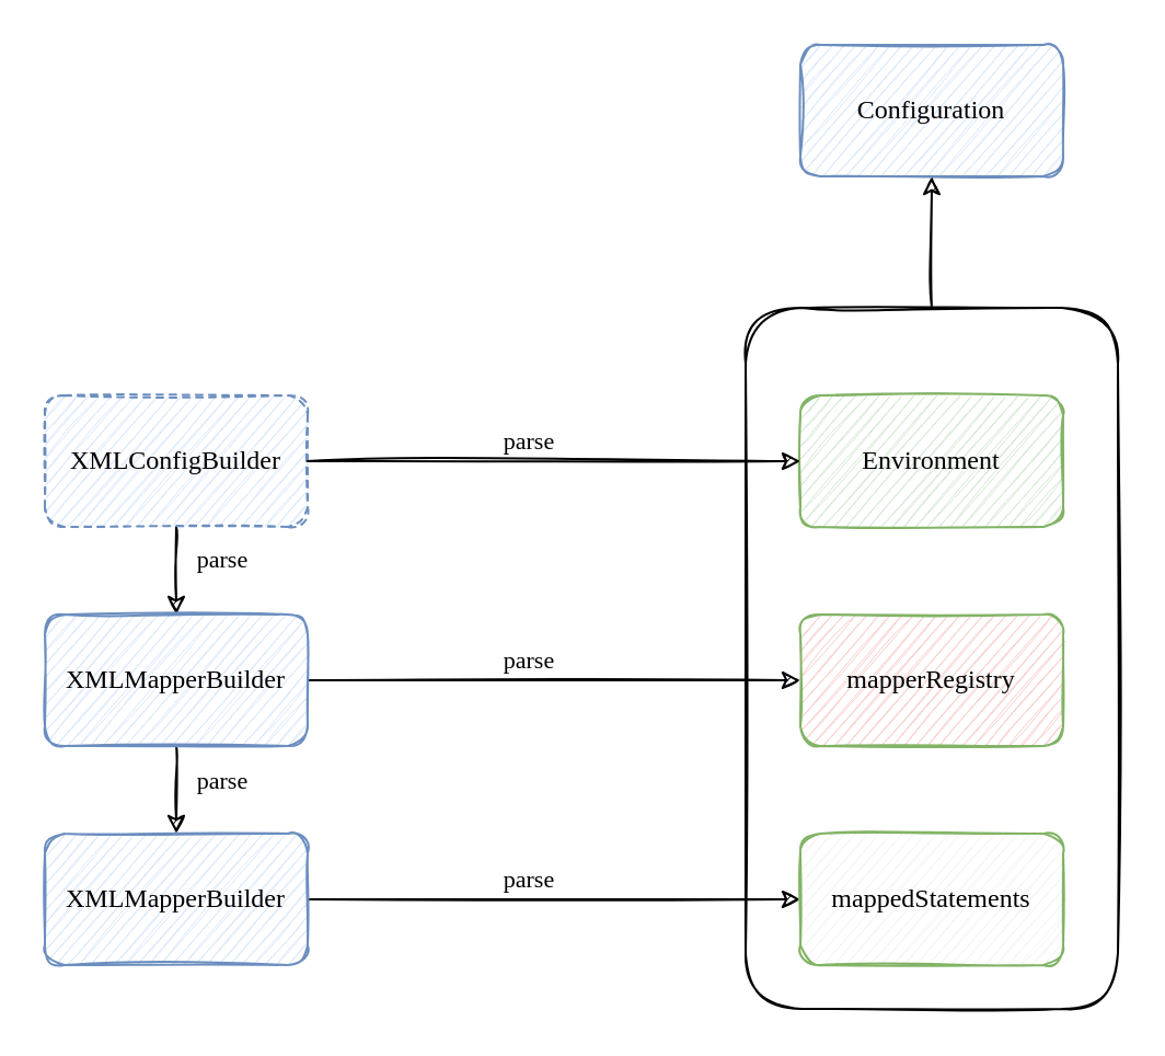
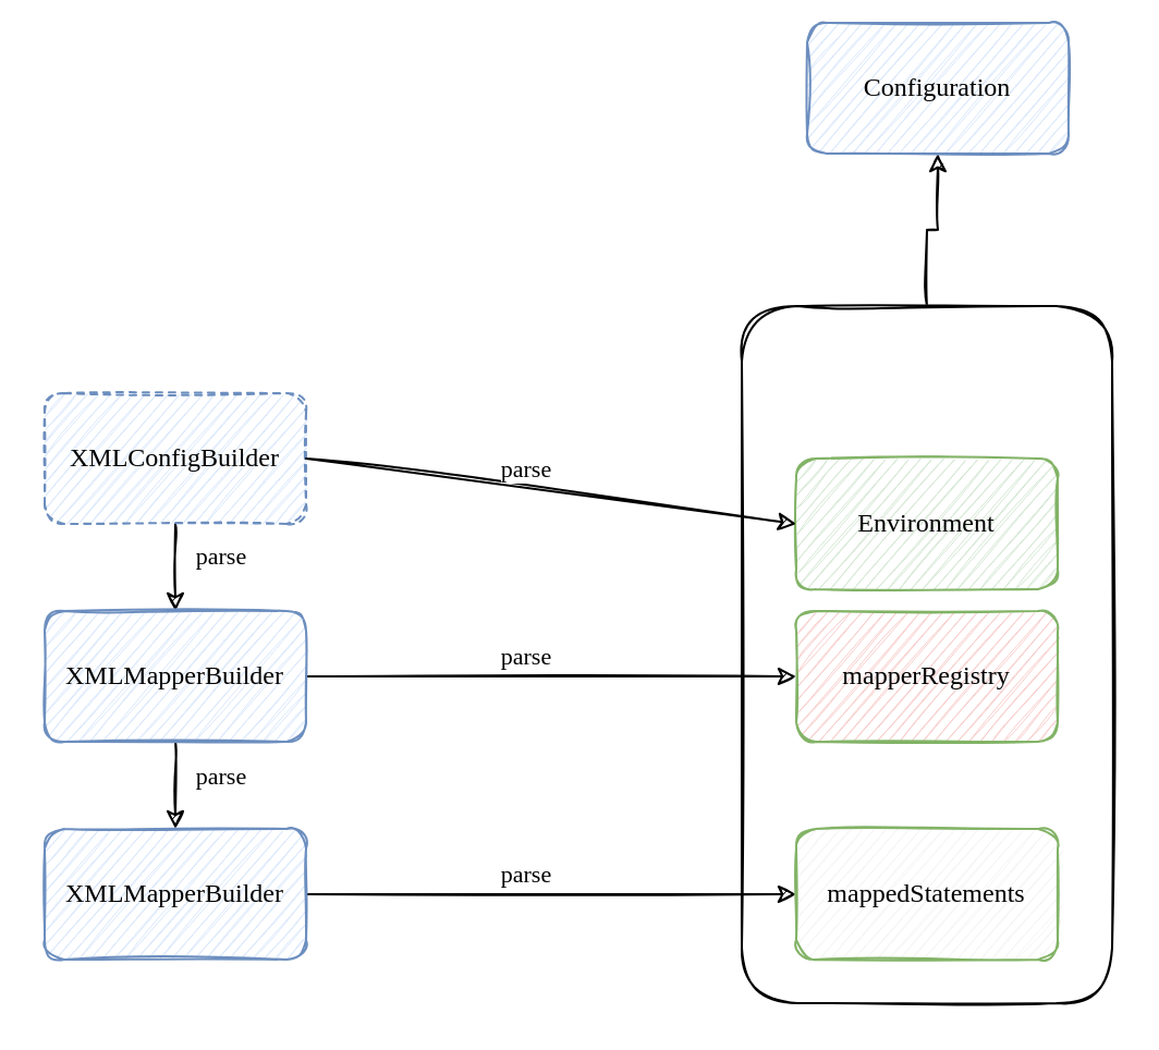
  <mxCell id="0" />
  <mxCell id="1" parent="0" />
  <mxCell id="2" value="" style="edgeStyle=orthogonalEdgeStyle;rounded=0;sketch=1;orthogonalLoop=1;jettySize=auto;html=1;fontFamily=Comic Sans MS;" edge="1" parent="1" source="4" target="15"><mxGeometry relative="1" as="geometry" /></mxCell>
  <mxCell id="3" value="parse" style="edgeLabel;html=1;align=center;verticalAlign=middle;resizable=0;points=[];fontFamily=Comic Sans MS;" vertex="1" connectable="0" parent="2"><mxGeometry x="-0.312" y="-3" relative="1" as="geometry"><mxPoint x="23" as="offset" /></mxGeometry></mxCell>
  <mxCell id="4" value="XMLConfigBuilder" style="rounded=1;whiteSpace=wrap;html=1;fillColor=#dae8fc;strokeColor=#6c8ebf;shadow=0;fontFamily=Comic Sans MS;gradientColor=none;sketch=1;dashed=1;" vertex="1" parent="1"><mxGeometry x="20" y="180" width="120" height="60" as="geometry" /></mxCell>
  <mxCell id="5" style="edgeStyle=orthogonalEdgeStyle;rounded=0;sketch=1;orthogonalLoop=1;jettySize=auto;html=1;entryX=0.5;entryY=1;entryDx=0;entryDy=0;fontFamily=Comic Sans MS;" edge="1" parent="1" source="6" target="8"><mxGeometry relative="1" as="geometry" /></mxCell>
  <mxCell id="6" value="" style="rounded=1;whiteSpace=wrap;html=1;shadow=0;sketch=1;fontFamily=Comic Sans MS;gradientColor=none;" vertex="1" parent="1"><mxGeometry x="340" y="140" width="170" height="320" as="geometry" /></mxCell>
- <mxCell id="7" value="Environment" style="rounded=1;whiteSpace=wrap;html=1;fillColor=#d5e8d4;strokeColor=#82b366;shadow=0;fontFamily=Comic Sans MS;sketch=1;" vertex="1" parent="1"><mxGeometry x="365" y="180" width="120" height="60" as="geometry" /></mxCell>
- <mxCell id="8" value="Configuration" style="rounded=1;whiteSpace=wrap;html=1;fillColor=#dae8fc;strokeColor=#6c8ebf;shadow=0;fontFamily=Comic Sans MS;gradientColor=none;sketch=1;" vertex="1" parent="1"><mxGeometry x="365" y="20" width="120" height="60" as="geometry" /></mxCell>
+ <mxCell id="7" value="Environment" style="rounded=1;whiteSpace=wrap;html=1;fillColor=#d5e8d4;strokeColor=#82b366;shadow=0;fontFamily=Comic Sans MS;sketch=1;" vertex="1" parent="1"><mxGeometry x="365" y="210" width="120" height="60" as="geometry" /></mxCell>
+ <mxCell id="8" value="Configuration" style="rounded=1;whiteSpace=wrap;html=1;fillColor=#dae8fc;strokeColor=#6c8ebf;shadow=0;fontFamily=Comic Sans MS;gradientColor=none;sketch=1;" vertex="1" parent="1"><mxGeometry x="370" y="10" width="120" height="60" as="geometry" /></mxCell>
  <mxCell id="9" value="" style="endArrow=classic;html=1;rounded=0;fontFamily=Comic Sans MS;exitX=1;exitY=0.5;exitDx=0;exitDy=0;entryX=0;entryY=0.5;entryDx=0;entryDy=0;sketch=1;" edge="1" parent="1" source="4" target="7"><mxGeometry width="50" height="50" relative="1" as="geometry"><mxPoint x="250" y="340" as="sourcePoint" /><mxPoint x="300" y="290" as="targetPoint" /></mxGeometry></mxCell>
  <mxCell id="10" value="parse" style="edgeLabel;html=1;align=center;verticalAlign=middle;resizable=0;points=[];fontFamily=Comic Sans MS;" vertex="1" connectable="0" parent="9"><mxGeometry x="-0.04" relative="1" as="geometry"><mxPoint x="-8" y="-10" as="offset" /></mxGeometry></mxCell>
  <mxCell id="11" value="" style="edgeStyle=orthogonalEdgeStyle;rounded=0;sketch=1;orthogonalLoop=1;jettySize=auto;html=1;fontFamily=Comic Sans MS;" edge="1" parent="1" source="15" target="16"><mxGeometry relative="1" as="geometry" /></mxCell>
  <mxCell id="12" value="parse" style="edgeLabel;html=1;align=center;verticalAlign=middle;resizable=0;points=[];fontFamily=Comic Sans MS;" vertex="1" connectable="0" parent="11"><mxGeometry x="-0.076" y="1" relative="1" as="geometry"><mxPoint x="-4" y="-9" as="offset" /></mxGeometry></mxCell>
  <mxCell id="13" value="" style="edgeStyle=orthogonalEdgeStyle;rounded=0;sketch=1;orthogonalLoop=1;jettySize=auto;html=1;fontFamily=Comic Sans MS;" edge="1" parent="1" source="15" target="19"><mxGeometry relative="1" as="geometry" /></mxCell>
  <mxCell id="14" value="parse" style="edgeLabel;html=1;align=center;verticalAlign=middle;resizable=0;points=[];fontFamily=Comic Sans MS;" vertex="1" connectable="0" parent="13"><mxGeometry x="-0.275" y="-2" relative="1" as="geometry"><mxPoint x="22" as="offset" /></mxGeometry></mxCell>
  <mxCell id="15" value="XMLMapperBuilder" style="rounded=1;whiteSpace=wrap;html=1;fillColor=#dae8fc;strokeColor=#6c8ebf;shadow=0;fontFamily=Comic Sans MS;gradientColor=none;sketch=1;" vertex="1" parent="1"><mxGeometry x="20" y="280" width="120" height="60" as="geometry" /></mxCell>
  <mxCell id="16" value="mapperRegistry" style="rounded=1;whiteSpace=wrap;html=1;fillColor=#f8cecc;strokeColor=#82b366;shadow=0;fontFamily=Comic Sans MS;sketch=1;" vertex="1" parent="1"><mxGeometry x="365" y="280" width="120" height="60" as="geometry" /></mxCell>
  <mxCell id="17" value="" style="edgeStyle=orthogonalEdgeStyle;rounded=0;sketch=1;orthogonalLoop=1;jettySize=auto;html=1;fontFamily=Comic Sans MS;" edge="1" parent="1" source="19" target="20"><mxGeometry relative="1" as="geometry" /></mxCell>
  <mxCell id="18" value="parse" style="edgeLabel;html=1;align=center;verticalAlign=middle;resizable=0;points=[];fontFamily=Comic Sans MS;" vertex="1" connectable="0" parent="17"><mxGeometry x="0.147" y="-3" relative="1" as="geometry"><mxPoint x="-29" y="-13" as="offset" /></mxGeometry></mxCell>
  <mxCell id="19" value="XMLMapperBuilder" style="rounded=1;whiteSpace=wrap;html=1;fillColor=#dae8fc;strokeColor=#6c8ebf;shadow=0;fontFamily=Comic Sans MS;gradientColor=none;sketch=1;" vertex="1" parent="1"><mxGeometry x="20" y="380" width="120" height="60" as="geometry" /></mxCell>
  <mxCell id="20" value="mappedStatements" style="rounded=1;whiteSpace=wrap;html=1;fillColor=#f5f5f5;strokeColor=#82b366;shadow=0;fontFamily=Comic Sans MS;sketch=1;" vertex="1" parent="1"><mxGeometry x="365" y="380" width="120" height="60" as="geometry" /></mxCell>
